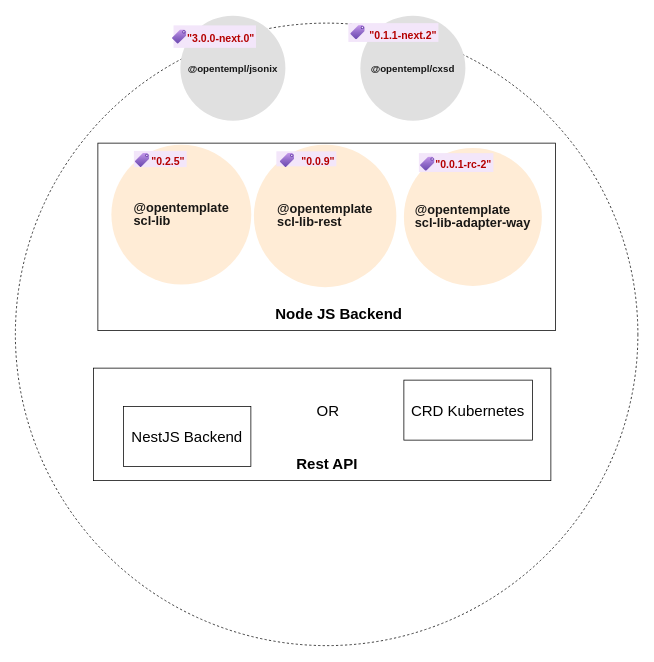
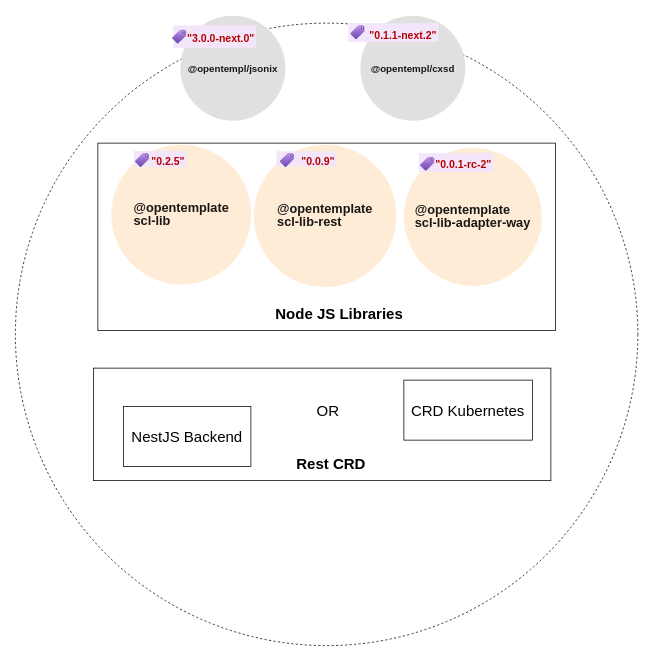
  <mxCell id="0" />
  <mxCell id="1" parent="0" />
  <mxCell id="2" value="" style="ellipse;whiteSpace=wrap;html=1;aspect=fixed;dashed=1;sketch=0;fillStyle=solid;fontSize=17;gradientDirection=radial;" parent="1" vertex="1"><mxGeometry x="20" y="30" width="830" height="830" as="geometry" /></mxCell>
  <mxCell id="3" value="" style="rounded=0;whiteSpace=wrap;html=1;fillStyle=solid;fontSize=20;gradientDirection=radial;" parent="1" vertex="1"><mxGeometry x="130" y="190" width="610" height="250" as="geometry" /></mxCell>
  <mxCell id="4" value="&lt;a style=&quot;box-sizing: border-box; color: black; text-decoration: none; font-family: &amp;quot;Source Sans Pro&amp;quot;, &amp;quot;Lucida Grande&amp;quot;, sans-serif; text-align: left;&quot; href=&quot;https://www.npmjs.com/package/@opentempl/cxsd&quot; target=&quot;_self&quot;&gt;&lt;h3 style=&quot;box-sizing: border-box; display: inline-block; line-height: 1; color: rgba(0, 0, 0, 0.9); margin: 0px;&quot; class=&quot;db7ee1ac fw6 f4 black-90 dib lh-solid ma0 no-underline hover-black&quot;&gt;&lt;font style=&quot;font-size: 13px;&quot;&gt;@opentempl/cxsd&lt;/font&gt;&lt;/h3&gt;&lt;/a&gt;" style="ellipse;whiteSpace=wrap;html=1;aspect=fixed;fillStyle=solid;strokeColor=none;fillColor=#E0E0E0;gradientColor=none;gradientDirection=radial;" parent="1" vertex="1"><mxGeometry x="480" y="20" width="140" height="140" as="geometry" /></mxCell>
  <mxCell id="5" value="&lt;a style=&quot;box-sizing: border-box; color: black; text-decoration: none; font-family: &amp;quot;Source Sans Pro&amp;quot;, &amp;quot;Lucida Grande&amp;quot;, sans-serif; text-align: left;&quot; href=&quot;https://www.npmjs.com/package/@opentempl/jsonix&quot; target=&quot;_self&quot;&gt;&lt;h3 style=&quot;box-sizing: border-box; display: inline-block; line-height: 1; color: rgba(0, 0, 0, 0.9); margin: 0px;&quot; class=&quot;db7ee1ac fw6 f4 black-90 dib lh-solid ma0 no-underline hover-black&quot;&gt;&lt;font style=&quot;font-size: 13px;&quot;&gt;@opentempl/jsonix&lt;/font&gt;&lt;/h3&gt;&lt;/a&gt;" style="ellipse;whiteSpace=wrap;html=1;aspect=fixed;fillStyle=solid;strokeColor=none;fillColor=#E0E0E0;gradientColor=none;gradientDirection=radial;" parent="1" vertex="1"><mxGeometry x="240" y="20" width="140" height="140" as="geometry" /></mxCell>
  <mxCell id="6" value="&lt;a style=&quot;box-sizing: border-box; color: black; text-decoration: none; font-family: &amp;quot;Source Sans Pro&amp;quot;, &amp;quot;Lucida Grande&amp;quot;, sans-serif; text-align: left;&quot; href=&quot;https://www.npmjs.com/package/@opentemplate/scl-lib&quot; target=&quot;_self&quot;&gt;&lt;h3 style=&quot;box-sizing: border-box; display: inline-block; line-height: 1; color: rgba(0, 0, 0, 0.9); margin: 0px;&quot; class=&quot;db7ee1ac fw6 f4 black-90 dib lh-solid ma0 no-underline hover-black&quot;&gt;&lt;font style=&quot;font-size: 17px;&quot;&gt;@opentemplate&lt;br&gt;scl-lib&lt;/font&gt;&lt;/h3&gt;&lt;/a&gt;" style="ellipse;whiteSpace=wrap;html=1;aspect=fixed;fillStyle=solid;strokeColor=none;fillColor=#FFECD6;gradientDirection=radial;" parent="1" vertex="1"><mxGeometry x="148" y="192" width="186.54" height="186.54" as="geometry" /></mxCell>
  <mxCell id="7" value="&lt;a style=&quot;box-sizing: border-box; color: black; text-decoration: none; font-family: &amp;quot;Source Sans Pro&amp;quot;, &amp;quot;Lucida Grande&amp;quot;, sans-serif; text-align: left;&quot; href=&quot;https://www.npmjs.com/package/@opentemplate/scl-lib-adapter-way&quot; target=&quot;_self&quot;&gt;&lt;h3 style=&quot;box-sizing: border-box; display: inline-block; line-height: 1; color: rgba(0, 0, 0, 0.9); margin: 0px;&quot; class=&quot;db7ee1ac fw6 f4 black-90 dib lh-solid ma0 no-underline hover-black&quot;&gt;&lt;font style=&quot;font-size: 17px;&quot;&gt;@opentemplate&lt;br&gt;scl-lib-adapter-way&lt;/font&gt;&lt;/h3&gt;&lt;/a&gt;" style="ellipse;whiteSpace=wrap;html=1;aspect=fixed;fillStyle=solid;strokeColor=none;fillColor=#FFECD6;gradientDirection=radial;" parent="1" vertex="1"><mxGeometry x="538" y="196.37" width="184" height="184" as="geometry" /></mxCell>
  <mxCell id="8" value="&lt;a style=&quot;box-sizing: border-box; color: black; text-decoration: none; font-family: &amp;quot;Source Sans Pro&amp;quot;, &amp;quot;Lucida Grande&amp;quot;, sans-serif; text-align: left;&quot; href=&quot;https://www.npmjs.com/package/@opentemplate/scl-lib-rest&quot; target=&quot;_self&quot;&gt;&lt;h3 style=&quot;box-sizing: border-box; display: inline-block; line-height: 1; color: rgba(0, 0, 0, 0.9); margin: 0px;&quot; class=&quot;db7ee1ac fw6 f4 black-90 dib lh-solid ma0 no-underline hover-black&quot;&gt;&lt;font style=&quot;font-size: 17px;&quot;&gt;@opentemplate&lt;br&gt;scl-lib-rest&lt;/font&gt;&lt;/h3&gt;&lt;/a&gt;" style="ellipse;whiteSpace=wrap;html=1;aspect=fixed;fillStyle=solid;strokeColor=none;fillColor=#FFECD6;gradientDirection=radial;" parent="1" vertex="1"><mxGeometry x="338" y="192" width="190" height="190" as="geometry" /></mxCell>
  <mxCell id="9" value="&lt;font color=&quot;#b50000&quot; size=&quot;1&quot;&gt;&lt;b style=&quot;font-size: 14px;&quot;&gt;&quot;3.0.0-next.0&quot;&lt;/b&gt;&lt;/font&gt;" style="rounded=0;whiteSpace=wrap;html=1;fillStyle=solid;strokeColor=none;fontSize=20;fillColor=#F3E6FA;gradientDirection=radial;dashed=1;dashPattern=1 1;align=right;" parent="1" vertex="1"><mxGeometry x="230.86" y="33" width="110" height="30" as="geometry" /></mxCell>
  <mxCell id="10" value="&lt;font color=&quot;#b50000&quot; size=&quot;1&quot;&gt;&lt;b style=&quot;font-size: 14px;&quot;&gt;&quot;0.1.1-next.2&quot;&lt;/b&gt;&lt;/font&gt;" style="rounded=0;whiteSpace=wrap;html=1;fillStyle=solid;strokeColor=none;fontSize=20;fillColor=#F3E6FA;gradientDirection=radial;dashed=1;dashPattern=1 1;align=right;" parent="1" vertex="1"><mxGeometry x="464" y="30" width="120" height="25.09" as="geometry" /></mxCell>
  <mxCell id="11" value="&lt;font color=&quot;#b50000&quot; size=&quot;1&quot;&gt;&lt;b style=&quot;font-size: 14px;&quot;&gt;&quot;0.0.1-rc-2&quot;&lt;/b&gt;&lt;/font&gt;" style="rounded=0;whiteSpace=wrap;html=1;fillStyle=solid;strokeColor=none;fontSize=20;fillColor=#F3E6FA;gradientDirection=radial;dashed=1;dashPattern=1 1;align=right;" parent="1" vertex="1"><mxGeometry x="558" y="203.37" width="99.36" height="25.09" as="geometry" /></mxCell>
  <mxCell id="12" value="&lt;font color=&quot;#b50000&quot; size=&quot;1&quot;&gt;&lt;b style=&quot;font-size: 14px;&quot;&gt;&quot;0.0.9&quot;&lt;/b&gt;&lt;/font&gt;" style="rounded=0;whiteSpace=wrap;html=1;fillStyle=solid;strokeColor=none;fontSize=20;fillColor=#F3E6FA;gradientDirection=radial;dashed=1;dashPattern=1 1;align=right;" parent="1" vertex="1"><mxGeometry x="368" y="200.91" width="80" height="20" as="geometry" /></mxCell>
  <mxCell id="13" value="&lt;font color=&quot;#b50000&quot; size=&quot;1&quot;&gt;&lt;b style=&quot;font-size: 14px;&quot;&gt;&quot;0.2.5&quot;&lt;/b&gt;&lt;/font&gt;" style="rounded=0;whiteSpace=wrap;html=1;fillStyle=solid;strokeColor=none;fontSize=20;fillColor=#F3E6FA;gradientDirection=radial;dashed=1;dashPattern=1 1;align=right;" parent="1" vertex="1"><mxGeometry x="178" y="200.37" width="70.36" height="21.63" as="geometry" /></mxCell>
  <mxCell id="14" value="" style="aspect=fixed;html=1;points=[];align=center;image;fontSize=12;image=img/lib/azure2/general/Tag.svg;fillStyle=solid;strokeColor=default;fillColor=#FFECD6;gradientColor=none;gradientDirection=radial;imageBorder=none;fontColor=default;fontStyle=0;imageBackground=none;" parent="1" vertex="1"><mxGeometry x="179.72" y="203.37" width="19.43" height="19.09" as="geometry" /></mxCell>
  <mxCell id="15" value="" style="aspect=fixed;html=1;points=[];align=center;image;fontSize=12;image=img/lib/azure2/general/Tag.svg;fillStyle=solid;strokeColor=default;fillColor=#FFECD6;gradientColor=none;gradientDirection=radial;imageBorder=none;fontColor=default;fontStyle=0;imageBackground=none;" vertex="1" parent="1"><mxGeometry x="229.15" y="38.91" width="19.43" height="19.09" as="geometry" /></mxCell>
  <mxCell id="16" value="" style="aspect=fixed;html=1;points=[];align=center;image;fontSize=12;image=img/lib/azure2/general/Tag.svg;fillStyle=solid;strokeColor=default;fillColor=#FFECD6;gradientColor=none;gradientDirection=radial;imageBorder=none;fontColor=default;fontStyle=0;imageBackground=none;" vertex="1" parent="1"><mxGeometry x="467" y="33" width="19.43" height="19.09" as="geometry" /></mxCell>
  <mxCell id="17" value="" style="aspect=fixed;html=1;points=[];align=center;image;fontSize=12;image=img/lib/azure2/general/Tag.svg;fillStyle=solid;strokeColor=default;fillColor=#FFECD6;gradientColor=none;gradientDirection=radial;imageBorder=none;fontColor=default;fontStyle=0;imageBackground=none;" vertex="1" parent="1"><mxGeometry x="560" y="208.37" width="19.43" height="19.09" as="geometry" /></mxCell>
  <mxCell id="18" value="" style="aspect=fixed;html=1;points=[];align=center;image;fontSize=12;image=img/lib/azure2/general/Tag.svg;fillStyle=solid;strokeColor=default;fillColor=#FFECD6;gradientColor=none;gradientDirection=radial;imageBorder=none;fontColor=default;fontStyle=0;imageBackground=none;" vertex="1" parent="1"><mxGeometry x="373" y="203.37" width="19.43" height="19.09" as="geometry" /></mxCell>
  <mxCell id="19" value="" style="rounded=0;whiteSpace=wrap;html=1;fillStyle=solid;fontSize=20;gradientDirection=radial;" vertex="1" parent="1"><mxGeometry x="124" y="490" width="610" height="150" as="geometry" /></mxCell>
  <mxCell id="20" value="CRD Kubernetes" style="rounded=0;whiteSpace=wrap;html=1;fillStyle=solid;fontSize=20;gradientDirection=radial;" vertex="1" parent="1"><mxGeometry x="538" y="506" width="171.36" height="80" as="geometry" /></mxCell>
  <mxCell id="21" value="NestJS Backend" style="rounded=0;whiteSpace=wrap;html=1;fillStyle=solid;fontSize=20;gradientDirection=radial;" vertex="1" parent="1"><mxGeometry x="164" y="541" width="170" height="80" as="geometry" /></mxCell>
- <mxCell id="22" value="&lt;blockquote style=&quot;margin: 0 0 0 40px; border: none; padding: 0px;&quot;&gt;&lt;h1&gt;&lt;font style=&quot;font-size: 20px;&quot; color=&quot;#000000&quot;&gt;Rest API&lt;/font&gt;&lt;/h1&gt;&lt;/blockquote&gt;" style="text;html=1;strokeColor=none;fillColor=none;spacing=5;spacingTop=-20;whiteSpace=wrap;overflow=hidden;rounded=0;dashed=1;dashPattern=1 1;sketch=0;fillStyle=solid;fontSize=17;fontColor=#B50000;" vertex="1" parent="1"><mxGeometry x="349.8" y="580" width="198.2" height="50" as="geometry" /></mxCell>
- <mxCell id="23" value="&lt;blockquote style=&quot;margin: 0 0 0 40px; border: none; padding: 0px;&quot;&gt;&lt;h1&gt;&lt;font style=&quot;font-size: 20px;&quot; color=&quot;#000000&quot;&gt;Node JS&amp;nbsp;&lt;/font&gt;&lt;font color=&quot;#000000&quot;&gt;&lt;span style=&quot;caret-color: rgb(0, 0, 0); font-size: 20px;&quot;&gt;Backend&lt;/span&gt;&lt;/font&gt;&lt;/h1&gt;&lt;/blockquote&gt;" style="text;html=1;spacing=5;spacingTop=-20;whiteSpace=wrap;overflow=hidden;rounded=0;dashed=1;dashPattern=1 1;sketch=0;fillStyle=solid;fontSize=17;fillColor=none;strokeColor=none;" vertex="1" parent="1"><mxGeometry x="322.05" y="380" width="233.91" height="52" as="geometry" /></mxCell>
+ <mxCell id="22" value="&lt;blockquote style=&quot;margin: 0 0 0 40px; border: none; padding: 0px;&quot;&gt;&lt;h1&gt;&lt;font style=&quot;font-size: 20px;&quot; color=&quot;#000000&quot;&gt;Rest CRD&lt;/font&gt;&lt;/h1&gt;&lt;/blockquote&gt;" style="text;html=1;strokeColor=none;fillColor=none;spacing=5;spacingTop=-20;whiteSpace=wrap;overflow=hidden;rounded=0;dashed=1;dashPattern=1 1;sketch=0;fillStyle=solid;fontSize=17;fontColor=#B50000;" vertex="1" parent="1"><mxGeometry x="349.8" y="580" width="198.2" height="50" as="geometry" /></mxCell>
+ <mxCell id="23" value="&lt;blockquote style=&quot;margin: 0 0 0 40px; border: none; padding: 0px;&quot;&gt;&lt;h1&gt;&lt;font style=&quot;font-size: 20px;&quot; color=&quot;#000000&quot;&gt;Node JS&amp;nbsp;&lt;/font&gt;&lt;font color=&quot;#000000&quot;&gt;&lt;span style=&quot;caret-color: rgb(0, 0, 0); font-size: 20px;&quot;&gt;Libraries&lt;/span&gt;&lt;/font&gt;&lt;/h1&gt;&lt;/blockquote&gt;" style="text;html=1;spacing=5;spacingTop=-20;whiteSpace=wrap;overflow=hidden;rounded=0;dashed=1;dashPattern=1 1;sketch=0;fillStyle=solid;fontSize=17;fillColor=none;strokeColor=none;" vertex="1" parent="1"><mxGeometry x="322.05" y="380" width="233.91" height="52" as="geometry" /></mxCell>
  <mxCell id="24" value="OR" style="rounded=0;whiteSpace=wrap;html=1;fillStyle=solid;fontSize=20;gradientDirection=radial;strokeColor=none;" vertex="1" parent="1"><mxGeometry x="406.5" y="506" width="60" height="80" as="geometry" /></mxCell>
